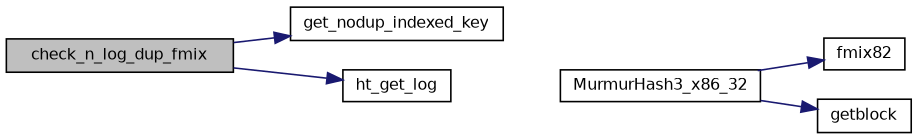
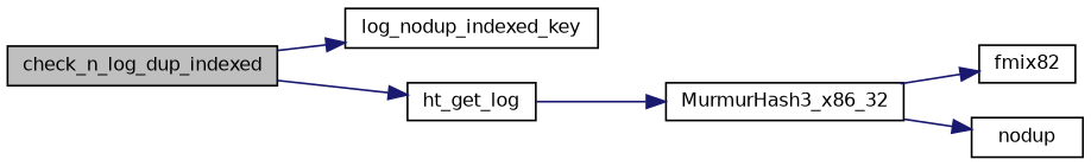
  digraph {
    rankdir=LR
    node [color=black fillcolor=white fontname=Helvetica fontsize=10 shape=record style=filled]
    edge [color=midnightblue fontname=Helvetica fontsize=10 labelfontname=Helvetica labelfontsize=10 style=solid]
-   n1 [fillcolor=grey75 fontcolor=black height=0.2 label=check_n_log_dup_fmix width=0.4]
-   n2 [height=0.2 label=get_nodup_indexed_key width=0.4]
+   n1 [fillcolor=grey75 fontcolor=black height=0.2 label=check_n_log_dup_indexed width=0.4]
+   n2 [height=0.2 label=log_nodup_indexed_key width=0.4]
    n3 [height=0.2 label=ht_get_log width=0.4]
    n4 [height=0.2 label=MurmurHash3_x86_32 width=0.4]
    n5 [height=0.2 label=fmix82 width=0.4]
-   n6 [height=0.2 label=getblock width=0.4]
+   n6 [height=0.2 label=nodup width=0.4]
    n1 -> n2
    n1 -> n3
+   n3 -> n4
    n4 -> n5
    n4 -> n6
  }
